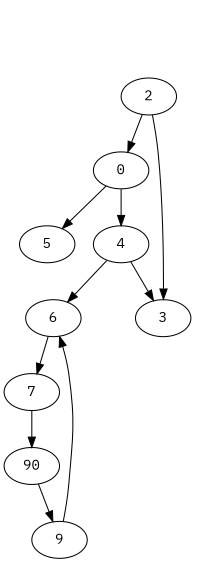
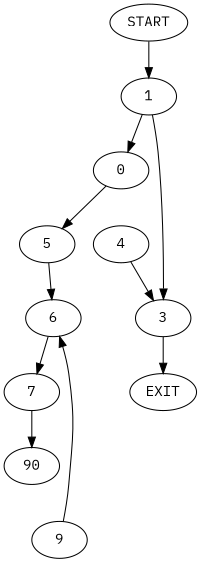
  digraph {
    fontname="IBM Plex Mono"
    node [fontname="IBM Plex Mono"]
    edge [fontname="IBM Plex Mono"]
-   1 [label=2]
+   n1 [label=START]
+   1
    n3 [label=0]
    3
+   n5 [label=EXIT]
    4
    5
    6
    7
    n10 [label=90]
    9
+   n1 -> 1
    1 -> n3
    1 -> 3
-   n3 -> 4
    n3 -> 5
+   3 -> n5
    4 -> 3
-   4 -> 6
+   5 -> 6
    6 -> 7
    7 -> n10
-   n10 -> 9
    9 -> 6
  }
